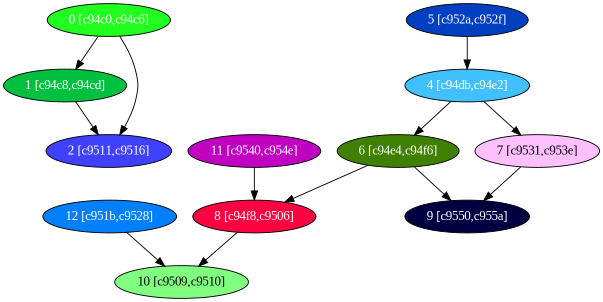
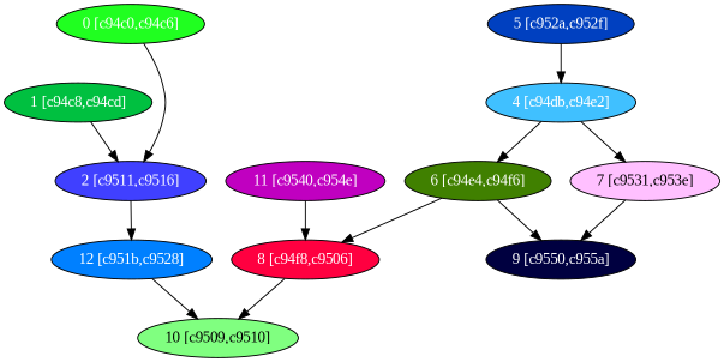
  digraph {
    fontname="Liberation Serif"
    node [fontcolor="#ffffff" fontname="Liberation Serif" shape=oval style=filled]
    edge [fontname="Liberation Serif"]
    n1 [fillcolor="#20FF20" label="0 [c94c0,c94c6]"]
    n2 [fillcolor="#00C040" label="1 [c94c8,c94cd]"]
    n3 [fillcolor="#4040FF" label="2 [c9511,c9516]"]
    n4 [fillcolor="#0080FF" label="12 [c951b,c9528]"]
    n5 [fillcolor="#80FF80" fontcolor="#000000" label="10 [c9509,c9510]"]
    n6 [fillcolor="#40C0FF" label="4 [c94db,c94e2]"]
    n7 [fillcolor="#408000" label="6 [c94e4,c94f6]"]
    n8 [fillcolor="#FFC0FF" fontcolor="#000000" label="7 [c9531,c953e]"]
    n9 [fillcolor="#0040C0" label="5 [c952a,c952f]"]
    n10 [fillcolor="#FF0040" label="8 [c94f8,c9506]"]
    n11 [fillcolor="#000040" label="9 [c9550,c955a]"]
    n12 [fillcolor="#C000C0" label="11 [c9540,c954e]"]
-   n1 -> n2
    n1 -> n3
    n2 -> n3
+   n3 -> n4
    n4 -> n5
    n6 -> n7
    n6 -> n8
    n7 -> n10
    n7 -> n11
    n8 -> n11
    n9 -> n6
    n10 -> n5
    n12 -> n10
  }
